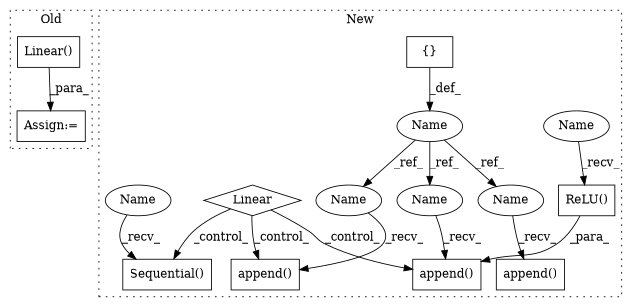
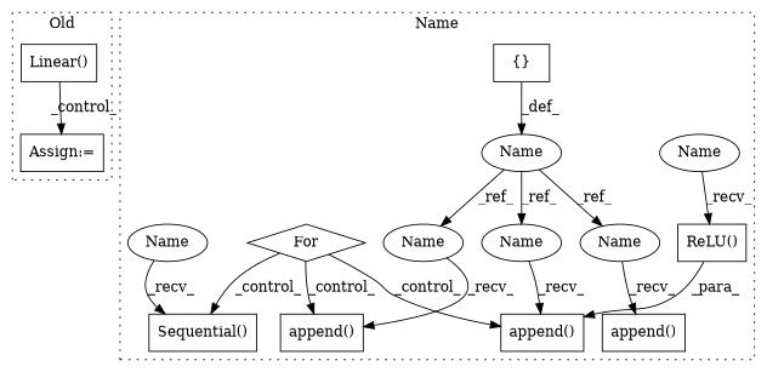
  digraph {
    node [a=75 l=6 s=1397 shape=box]
    n1 [l="10,1" label="Linear()" s="1403,1455"]
    n2 [a=68 l=3 label="Assign:=" s=1400]
    n3 [l="14,1" label="append()" s="1383,1406"]
-   n4 [a=107 l="4,14" label=Linear s="1274,1309" shape=diamond]
+   n4 [a=107 l="4,14" label=For s="1274,1309" shape=diamond]
    n5 [l="14,1" label="append()" s="1323,1369"]
    n6 [a=87 label=Name s=1224 shape=ellipse]
    n7 [a=59 l="2,1" label="{}" s="1233,1233"]
    n8 [l="14,1" label="append()" s="1451,1495"]
    n9 [l=9 label="ReLU()"]
    n10 [l="14,7" label="Sequential()" s="1519,1534"]
    n11 [a=87 label=Name s=1383 shape=ellipse]
    n12 [a=87 label=Name s=1323 shape=ellipse]
    n13 [a=87 label=Name s=1451 shape=ellipse]
    n14 [a=87 l=2 label=Name s=1519 shape=ellipse]
    n15 [a=87 l=2 label=Name shape=ellipse]
    subgraph cluster_1 {
      label=Old
      style=dotted
      n1
      n2
    }
    subgraph cluster_2 {
-     label=New
+     label=Name
      style=dotted
      n3
      n4
      n5
      n6
      n7
      n8
      n9
      n10
      n11
      n12
      n13
      n14
      n15
    }
-   n1 -> n2 [label=_para_]
+   n1 -> n2 [label=_control_]
    n4 -> n3 [label=_control_]
    n4 -> n5 [label=_control_]
    n4 -> n10 [label=_control_]
    n6 -> n11 [label=_ref_]
    n6 -> n12 [label=_ref_]
    n6 -> n13 [label=_ref_]
    n7 -> n6 [label=_def_]
    n9 -> n3 [label=_para_]
    n11 -> n3 [label=_recv_]
    n12 -> n5 [label=_recv_]
    n13 -> n8 [label=_recv_]
    n14 -> n10 [label=_recv_]
    n15 -> n9 [label=_recv_]
  }
